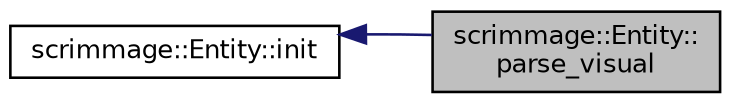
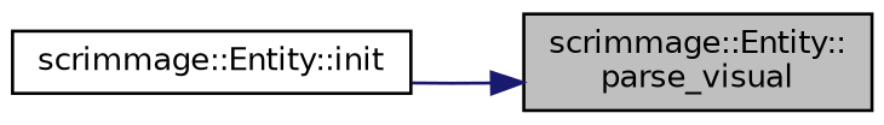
  digraph {
    rankdir=RL
    node [color=black fontname=Helvetica fontsize=10 shape=record style=filled]
    n1 [fillcolor=grey75 fontcolor=black height=0.2 label="scrimmage::Entity::\lparse_visual" width=0.4]
    n2 [fillcolor=white height=0.2 label="scrimmage::Entity::init" width=0.4]
-   n2 -> n1 [color=midnightblue dir=back fontname=Helvetica fontsize=10 labelfontname=Helvetica labelfontsize=10 style=solid]
+   n1 -> n2 [color=midnightblue dir=back fontname=Helvetica fontsize=10 labelfontname=Helvetica labelfontsize=10 style=solid]
  }
